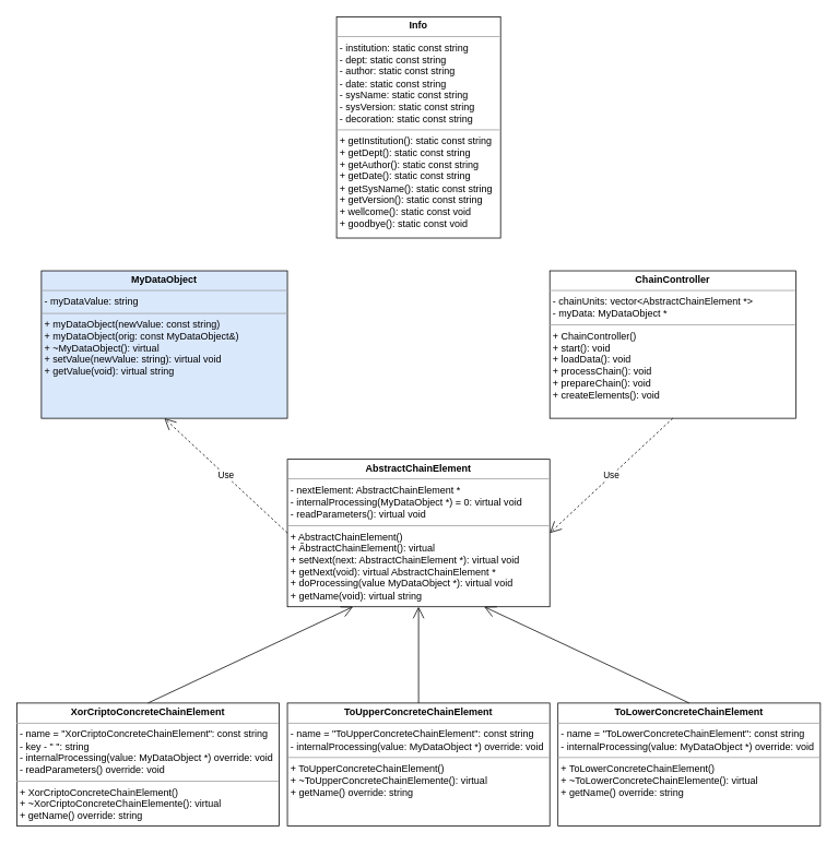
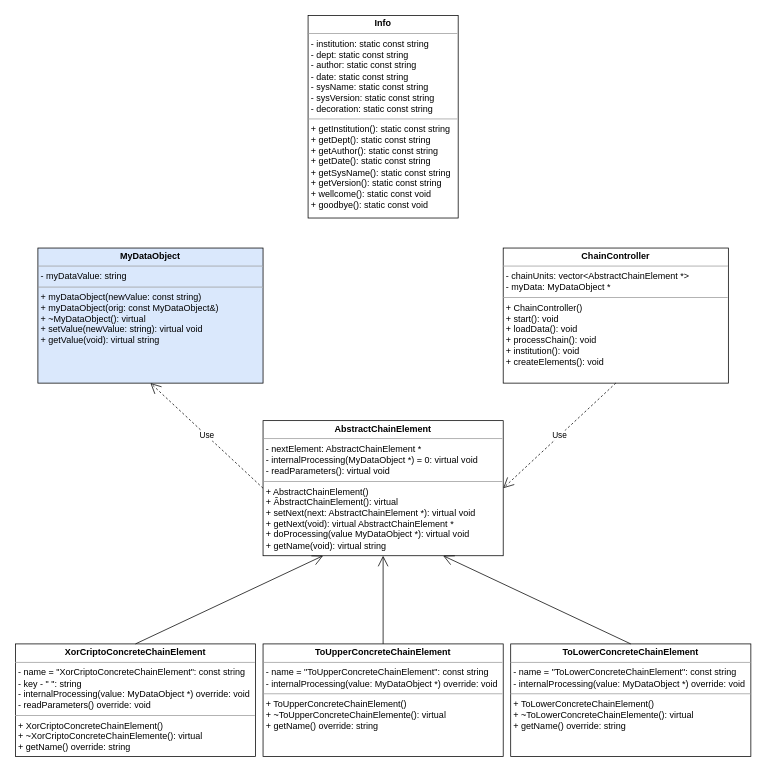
  <mxCell id="0" />
  <mxCell id="1" parent="0" />
  <mxCell id="2" value="&lt;p style=&quot;margin: 0px ; margin-top: 4px ; text-align: center&quot;&gt;&lt;b&gt;Info&lt;/b&gt;&lt;/p&gt;&lt;hr size=&quot;1&quot;&gt;&lt;p style=&quot;margin: 0px ; margin-left: 4px&quot;&gt;- institution: static const string&lt;/p&gt;&lt;p style=&quot;margin: 0px ; margin-left: 4px&quot;&gt;- dept: static const string&lt;br&gt;&lt;/p&gt;&lt;p style=&quot;margin: 0px ; margin-left: 4px&quot;&gt;- author: static const string&lt;br&gt;&lt;/p&gt;&lt;p style=&quot;margin: 0px ; margin-left: 4px&quot;&gt;- date: static const string&lt;br&gt;&lt;/p&gt;&lt;p style=&quot;margin: 0px ; margin-left: 4px&quot;&gt;- sysName: static const string&lt;br&gt;&lt;/p&gt;&lt;p style=&quot;margin: 0px ; margin-left: 4px&quot;&gt;- sysVersion: static const string&lt;br&gt;&lt;/p&gt;&lt;p style=&quot;margin: 0px ; margin-left: 4px&quot;&gt;- decoration: static const string&lt;br&gt;&lt;/p&gt;&lt;hr size=&quot;1&quot;&gt;&lt;p style=&quot;margin: 0px ; margin-left: 4px&quot;&gt;+ getInstitution(): static const string&lt;/p&gt;&lt;p style=&quot;margin: 0px ; margin-left: 4px&quot;&gt;+ getDept(): static const string&lt;/p&gt;&lt;p style=&quot;margin: 0px ; margin-left: 4px&quot;&gt;+ getAuthor(): static const string&lt;br&gt;&lt;/p&gt;&lt;p style=&quot;margin: 0px ; margin-left: 4px&quot;&gt;+ getDate(): static const string&lt;br&gt;&lt;/p&gt;&lt;p style=&quot;margin: 0px ; margin-left: 4px&quot;&gt;+ getSysName(): static const string&lt;br&gt;&lt;/p&gt;&lt;p style=&quot;margin: 0px ; margin-left: 4px&quot;&gt;+ getVersion(): static const string&lt;br&gt;&lt;/p&gt;&lt;p style=&quot;margin: 0px ; margin-left: 4px&quot;&gt;+ wellcome(): static const void&lt;br&gt;&lt;/p&gt;&lt;p style=&quot;margin: 0px ; margin-left: 4px&quot;&gt;+ goodbye(): static const void&lt;br&gt;&lt;/p&gt;" style="verticalAlign=top;align=left;overflow=fill;fontSize=12;fontFamily=Helvetica;html=1;" vertex="1" parent="1"><mxGeometry x="410" y="20" width="200" height="270" as="geometry" /></mxCell>
- <mxCell id="3" value="&lt;p style=&quot;margin: 0px ; margin-top: 4px ; text-align: center&quot;&gt;&lt;b&gt;ChainController&lt;/b&gt;&lt;/p&gt;&lt;hr size=&quot;1&quot;&gt;&lt;p style=&quot;margin: 0px ; margin-left: 4px&quot;&gt;- chainUnits:&amp;nbsp;&lt;span&gt;vector&lt;/span&gt;&lt;span&gt;&amp;lt;&lt;/span&gt;&lt;span&gt;AbstractChainElement &lt;/span&gt;&lt;span&gt;*&amp;gt;&lt;/span&gt;&lt;/p&gt;&lt;p style=&quot;margin: 0px ; margin-left: 4px&quot;&gt;- myData: MyDataObject *&lt;span&gt;&lt;br&gt;&lt;/span&gt;&lt;/p&gt;&lt;hr size=&quot;1&quot;&gt;&lt;p style=&quot;margin: 0px ; margin-left: 4px&quot;&gt;+ ChainController()&lt;br&gt;&lt;/p&gt;&lt;p style=&quot;margin: 0px ; margin-left: 4px&quot;&gt;+ start(): void&lt;/p&gt;&lt;p style=&quot;margin: 0px ; margin-left: 4px&quot;&gt;+ loadData(): void&lt;br&gt;&lt;/p&gt;&lt;p style=&quot;margin: 0px ; margin-left: 4px&quot;&gt;+ processChain(): void&lt;br&gt;&lt;/p&gt;&lt;p style=&quot;margin: 0px ; margin-left: 4px&quot;&gt;+ prepareChain(): void&lt;br&gt;&lt;/p&gt;&lt;p style=&quot;margin: 0px ; margin-left: 4px&quot;&gt;+ createElements(): void&lt;br&gt;&lt;/p&gt;" style="verticalAlign=top;align=left;overflow=fill;fontSize=12;fontFamily=Helvetica;html=1;" vertex="1" parent="1"><mxGeometry x="670" y="330" width="300" height="180" as="geometry" /></mxCell>
+ <mxCell id="3" value="&lt;p style=&quot;margin: 0px ; margin-top: 4px ; text-align: center&quot;&gt;&lt;b&gt;ChainController&lt;/b&gt;&lt;/p&gt;&lt;hr size=&quot;1&quot;&gt;&lt;p style=&quot;margin: 0px ; margin-left: 4px&quot;&gt;- chainUnits:&amp;nbsp;&lt;span&gt;vector&lt;/span&gt;&lt;span&gt;&amp;lt;&lt;/span&gt;&lt;span&gt;AbstractChainElement &lt;/span&gt;&lt;span&gt;*&amp;gt;&lt;/span&gt;&lt;/p&gt;&lt;p style=&quot;margin: 0px ; margin-left: 4px&quot;&gt;- myData: MyDataObject *&lt;span&gt;&lt;br&gt;&lt;/span&gt;&lt;/p&gt;&lt;hr size=&quot;1&quot;&gt;&lt;p style=&quot;margin: 0px ; margin-left: 4px&quot;&gt;+ ChainController()&lt;br&gt;&lt;/p&gt;&lt;p style=&quot;margin: 0px ; margin-left: 4px&quot;&gt;+ start(): void&lt;/p&gt;&lt;p style=&quot;margin: 0px ; margin-left: 4px&quot;&gt;+ loadData(): void&lt;br&gt;&lt;/p&gt;&lt;p style=&quot;margin: 0px ; margin-left: 4px&quot;&gt;+ processChain(): void&lt;br&gt;&lt;/p&gt;&lt;p style=&quot;margin: 0px ; margin-left: 4px&quot;&gt;+ institution(): void&lt;br&gt;&lt;/p&gt;&lt;p style=&quot;margin: 0px ; margin-left: 4px&quot;&gt;+ createElements(): void&lt;br&gt;&lt;/p&gt;" style="verticalAlign=top;align=left;overflow=fill;fontSize=12;fontFamily=Helvetica;html=1;" vertex="1" parent="1"><mxGeometry x="670" y="330" width="300" height="180" as="geometry" /></mxCell>
  <mxCell id="4" value="&lt;p style=&quot;margin: 0px ; margin-top: 4px ; text-align: center&quot;&gt;&lt;b&gt;MyDataObject&lt;/b&gt;&lt;/p&gt;&lt;hr size=&quot;1&quot;&gt;&lt;p style=&quot;margin: 0px ; margin-left: 4px&quot;&gt;- myDataValue: string&lt;/p&gt;&lt;hr size=&quot;1&quot;&gt;&lt;p style=&quot;margin: 0px ; margin-left: 4px&quot;&gt;+ myDataObject(newValue: const string)&lt;/p&gt;&lt;p style=&quot;margin: 0px ; margin-left: 4px&quot;&gt;+ myDataObject(orig: const MyDataObject&amp;amp;)&lt;br&gt;&lt;/p&gt;&lt;p style=&quot;margin: 0px ; margin-left: 4px&quot;&gt;+ ~MyDataObject(): virtual&lt;br&gt;&lt;/p&gt;&lt;p style=&quot;margin: 0px ; margin-left: 4px&quot;&gt;+ setValue(newValue: string): virtual void&lt;br&gt;&lt;/p&gt;&lt;p style=&quot;margin: 0px ; margin-left: 4px&quot;&gt;+ getValue(void): virtual string&lt;br&gt;&lt;/p&gt;" style="verticalAlign=top;align=left;overflow=fill;fontSize=12;fontFamily=Helvetica;html=1;fillColor=#dae8fc;" vertex="1" parent="1"><mxGeometry x="50" y="330" width="300" height="180" as="geometry" /></mxCell>
  <mxCell id="5" value="&lt;p style=&quot;margin: 0px ; margin-top: 4px ; text-align: center&quot;&gt;&lt;b&gt;AbstractChainElement&lt;/b&gt;&lt;/p&gt;&lt;hr size=&quot;1&quot;&gt;&lt;p style=&quot;margin: 0px ; margin-left: 4px&quot;&gt;- nextElement: AbstractChainElement *&lt;/p&gt;&lt;p style=&quot;margin: 0px ; margin-left: 4px&quot;&gt;- internalProcessing(MyDataObject *) = 0: virtual void&lt;br&gt;&lt;/p&gt;&lt;p style=&quot;margin: 0px ; margin-left: 4px&quot;&gt;- readParameters(): virtual void&lt;br&gt;&lt;/p&gt;&lt;hr size=&quot;1&quot;&gt;&lt;p style=&quot;margin: 0px ; margin-left: 4px&quot;&gt;+ AbstractChainElement()&lt;/p&gt;&lt;p style=&quot;margin: 0px ; margin-left: 4px&quot;&gt;+ ÃbstractChainElement(): virtual&lt;br&gt;&lt;/p&gt;&lt;p style=&quot;margin: 0px ; margin-left: 4px&quot;&gt;+ setNext(next: AbstractChainElement *): virtual void&lt;br&gt;&lt;/p&gt;&lt;p style=&quot;margin: 0px ; margin-left: 4px&quot;&gt;+ getNext(void): virtual AbstractChainElement *&lt;br&gt;&lt;/p&gt;&lt;p style=&quot;margin: 0px ; margin-left: 4px&quot;&gt;+ doProcessing(value MyDataObject *): virtual void&lt;br&gt;&lt;/p&gt;&lt;p style=&quot;margin: 0px ; margin-left: 4px&quot;&gt;+ getName(void): virtual string&lt;br&gt;&lt;/p&gt;" style="verticalAlign=top;align=left;overflow=fill;fontSize=12;fontFamily=Helvetica;html=1;" vertex="1" parent="1"><mxGeometry x="350" y="560" width="320" height="180" as="geometry" /></mxCell>
  <mxCell id="6" value="&lt;p style=&quot;margin: 0px ; margin-top: 4px ; text-align: center&quot;&gt;&lt;b&gt;ToLowerConcreteChainElement&lt;/b&gt;&lt;/p&gt;&lt;hr size=&quot;1&quot;&gt;&lt;p style=&quot;margin: 0px ; margin-left: 4px&quot;&gt;- name = &quot;ToLowerConcreteChainElement&quot;: const string&lt;/p&gt;&lt;p style=&quot;margin: 0px ; margin-left: 4px&quot;&gt;- internalProcessing(value: MyDataObject *) override: void&lt;br&gt;&lt;/p&gt;&lt;hr size=&quot;1&quot;&gt;&lt;p style=&quot;margin: 0px ; margin-left: 4px&quot;&gt;+ ToLowerConcreteChainElement()&lt;/p&gt;&lt;p style=&quot;margin: 0px ; margin-left: 4px&quot;&gt;+ ~ToLowerConcreteChainElemente(): virtual&lt;br&gt;&lt;/p&gt;&lt;p style=&quot;margin: 0px ; margin-left: 4px&quot;&gt;+ getName() override: string&lt;br&gt;&lt;/p&gt;" style="verticalAlign=top;align=left;overflow=fill;fontSize=12;fontFamily=Helvetica;html=1;" vertex="1" parent="1"><mxGeometry x="680" y="857.5" width="320" height="150" as="geometry" /></mxCell>
  <mxCell id="7" value="&lt;p style=&quot;margin: 0px ; margin-top: 4px ; text-align: center&quot;&gt;&lt;b&gt;ToUpperConcreteChainElement&lt;/b&gt;&lt;/p&gt;&lt;hr size=&quot;1&quot;&gt;&lt;p style=&quot;margin: 0px ; margin-left: 4px&quot;&gt;- name = &quot;ToUpperConcreteChainElement&quot;: const string&lt;/p&gt;&lt;p style=&quot;margin: 0px ; margin-left: 4px&quot;&gt;- internalProcessing(value: MyDataObject *) override: void&lt;br&gt;&lt;/p&gt;&lt;hr size=&quot;1&quot;&gt;&lt;p style=&quot;margin: 0px ; margin-left: 4px&quot;&gt;+ ToUpperConcreteChainElement()&lt;/p&gt;&lt;p style=&quot;margin: 0px ; margin-left: 4px&quot;&gt;+ ~ToUpperConcreteChainElemente(): virtual&lt;br&gt;&lt;/p&gt;&lt;p style=&quot;margin: 0px ; margin-left: 4px&quot;&gt;+ getName() override: string&lt;br&gt;&lt;/p&gt;" style="verticalAlign=top;align=left;overflow=fill;fontSize=12;fontFamily=Helvetica;html=1;" vertex="1" parent="1"><mxGeometry x="350" y="857.5" width="320" height="150" as="geometry" /></mxCell>
  <mxCell id="8" value="&lt;p style=&quot;margin: 0px ; margin-top: 4px ; text-align: center&quot;&gt;&lt;b&gt;XorCriptoConcreteChainElement&lt;/b&gt;&lt;/p&gt;&lt;hr size=&quot;1&quot;&gt;&lt;p style=&quot;margin: 0px ; margin-left: 4px&quot;&gt;- name = &quot;XorCriptoConcreteChainElement&quot;: const string&lt;/p&gt;&lt;p style=&quot;margin: 0px ; margin-left: 4px&quot;&gt;- key - &quot; &quot;: string&lt;br&gt;&lt;/p&gt;&lt;p style=&quot;margin: 0px ; margin-left: 4px&quot;&gt;- internalProcessing(value: MyDataObject *) override: void&lt;br&gt;&lt;/p&gt;&lt;p style=&quot;margin: 0px ; margin-left: 4px&quot;&gt;- readParameters() override: void&lt;br&gt;&lt;/p&gt;&lt;hr size=&quot;1&quot;&gt;&lt;p style=&quot;margin: 0px ; margin-left: 4px&quot;&gt;+ XorCriptoConcreteChainElement()&lt;/p&gt;&lt;p style=&quot;margin: 0px ; margin-left: 4px&quot;&gt;+ ~XorCriptoConcreteChainElemente(): virtual&lt;br&gt;&lt;/p&gt;&lt;p style=&quot;margin: 0px ; margin-left: 4px&quot;&gt;+ getName() override: string&lt;br&gt;&lt;/p&gt;" style="verticalAlign=top;align=left;overflow=fill;fontSize=12;fontFamily=Helvetica;html=1;" vertex="1" parent="1"><mxGeometry x="20" y="857.5" width="320" height="150" as="geometry" /></mxCell>
  <mxCell id="9" value="" style="endArrow=open;endFill=1;endSize=12;html=1;exitX=0.5;exitY=0;exitDx=0;exitDy=0;entryX=0.25;entryY=1;entryDx=0;entryDy=0;" edge="1" parent="1" source="8" target="5"><mxGeometry width="160" relative="1" as="geometry"><mxPoint x="80" y="650" as="sourcePoint" /><mxPoint x="240" y="650" as="targetPoint" /></mxGeometry></mxCell>
  <mxCell id="10" value="" style="endArrow=open;endFill=1;endSize=12;html=1;entryX=0.5;entryY=1;entryDx=0;entryDy=0;" edge="1" parent="1" source="7" target="5"><mxGeometry width="160" relative="1" as="geometry"><mxPoint x="250" y="890" as="sourcePoint" /><mxPoint x="410" y="890" as="targetPoint" /></mxGeometry></mxCell>
  <mxCell id="11" value="" style="endArrow=open;endFill=1;endSize=12;html=1;entryX=0.75;entryY=1;entryDx=0;entryDy=0;exitX=0.5;exitY=0;exitDx=0;exitDy=0;" edge="1" parent="1" source="6" target="5"><mxGeometry width="160" relative="1" as="geometry"><mxPoint x="460" y="890" as="sourcePoint" /><mxPoint x="620" y="890" as="targetPoint" /></mxGeometry></mxCell>
  <mxCell id="12" value="Use" style="endArrow=open;endSize=12;dashed=1;html=1;entryX=0.5;entryY=1;entryDx=0;entryDy=0;exitX=0;exitY=0.5;exitDx=0;exitDy=0;" edge="1" parent="1" source="5" target="4"><mxGeometry width="160" relative="1" as="geometry"><mxPoint x="340" y="640" as="sourcePoint" /><mxPoint x="570" y="384" as="targetPoint" /></mxGeometry></mxCell>
  <mxCell id="13" value="Use" style="endArrow=open;endSize=12;dashed=1;html=1;exitX=0.5;exitY=1;exitDx=0;exitDy=0;entryX=1;entryY=0.5;entryDx=0;entryDy=0;" edge="1" parent="1" source="3" target="5"><mxGeometry width="160" relative="1" as="geometry"><mxPoint x="510" y="380" as="sourcePoint" /><mxPoint x="670" y="380" as="targetPoint" /></mxGeometry></mxCell>
